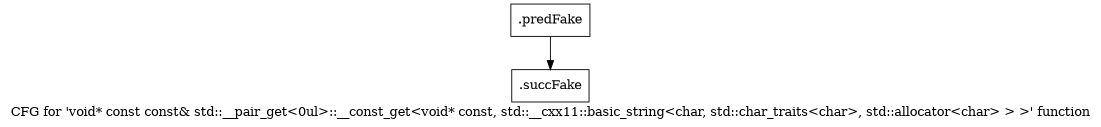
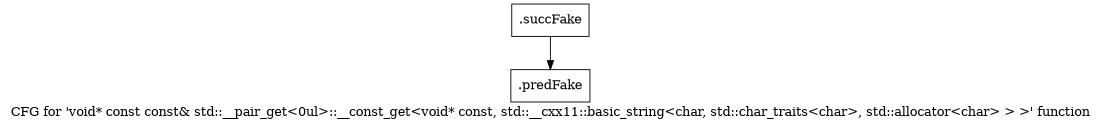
  digraph {
    label="CFG for 'void* const const& std::__pair_get\<0ul\>::__const_get\<void* const, std::__cxx11::basic_string\<char, std::char_traits\<char\>, std::allocator\<char\> \> \>' function"
    node [shape=record]
    n1 [label="{.predFake}"]
    n2 [filename="/media/miguel/NewVolume/Linux/Xilinx/Vitis_HLS/2020.2/tps/lnx64/gcc-6.2.0/lib/gcc/x86_64-pc-linux-gnu/6.2.0/../../../../include/c++/6.2.0/utility" label="{.succFake}" linenumber=178]
-   n1 -> n2 [execusionnum=2 filename="/media/miguel/NewVolume/Linux/Xilinx/Vitis_HLS/2020.2/tps/lnx64/gcc-6.2.0/lib/gcc/x86_64-pc-linux-gnu/6.2.0/../../../../include/c++/6.2.0/utility"]
+   n2 -> n1 [execusionnum=2 filename="/media/miguel/NewVolume/Linux/Xilinx/Vitis_HLS/2020.2/tps/lnx64/gcc-6.2.0/lib/gcc/x86_64-pc-linux-gnu/6.2.0/../../../../include/c++/6.2.0/utility"]
  }
